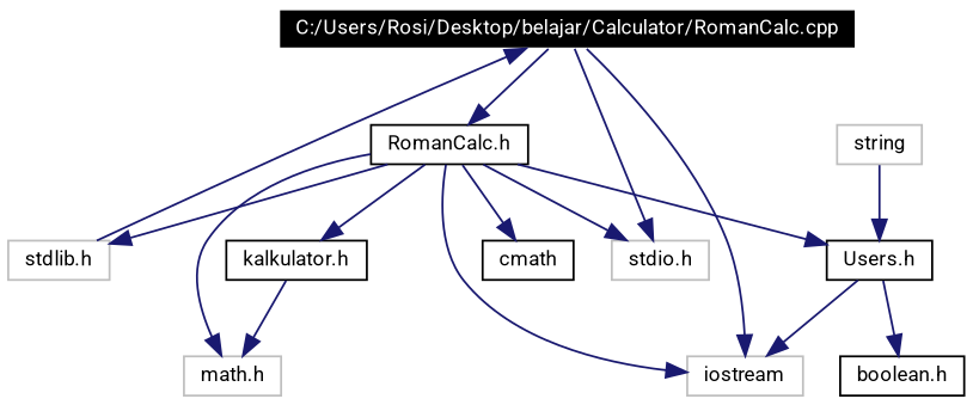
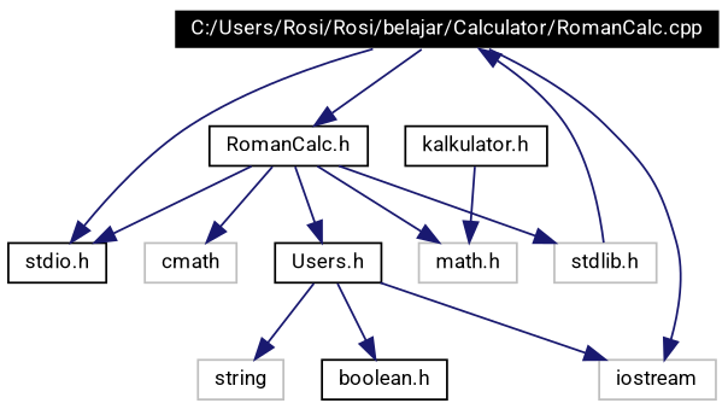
  digraph {
    fontname=Roboto
    rankdir=TB
    node [color=grey75 fontname=Roboto fontsize=10 shape=record]
    edge [color=midnightblue fontname=Roboto fontsize=10 labelfontname=Helvetica labelfontsize=10 style=solid]
-   n1 [color=white fillcolor=black fontcolor=white height=0.2 label="C:/Users/Rosi/Desktop/belajar/Calculator/RomanCalc.cpp" style=filled width=0.4]
+   n1 [color=white fillcolor=black fontcolor=white height=0.2 label="C:/Users/Rosi/Rosi/belajar/Calculator/RomanCalc.cpp" style=filled width=0.4]
    n2 [height=0.2 label=iostream width=0.4]
-   n3 [height=0.2 label="stdio.h" width=0.4]
+   n3 [color=black height=0.2 label="stdio.h" width=0.4]
    n4 [color=black height=0.2 label="RomanCalc.h" width=0.4]
    n5 [height=0.2 label="stdlib.h" width=0.4]
-   n6 [color=black height=0.2 label=cmath width=0.4]
+   n6 [height=0.2 label=cmath width=0.4]
    n7 [height=0.2 label="math.h" width=0.4]
    n8 [color=black height=0.2 label="Users.h" width=0.4]
    n9 [color=black height=0.2 label="kalkulator.h" width=0.4]
    n10 [height=0.2 label=string width=0.4]
    n11 [color=black height=0.2 label="boolean.h" width=0.4]
    n1 -> n2
    n1 -> n3
    n1 -> n4
-   n4 -> n2
    n4 -> n3
    n4 -> n5
    n4 -> n6
    n4 -> n7
    n4 -> n8
-   n4 -> n9
    n5 -> n1
    n8 -> n2
-   n10 -> n8
+   n8 -> n10
    n8 -> n11
    n9 -> n7
  }
